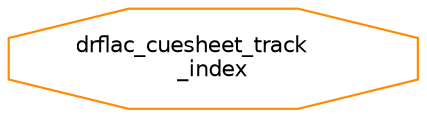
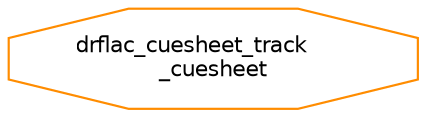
  digraph {
    rankdir=TB
-   n1 [color=darkorange fillcolor=white fontname=Helvetica fontsize=10 height=0.2 label="drflac_cuesheet_track\l_index" shape=octagon style=filled width=0.4]
+   n1 [color=darkorange fillcolor=white fontname=Helvetica fontsize=10 height=0.2 label="drflac_cuesheet_track\l_cuesheet" shape=octagon style=filled width=0.4]
  }
